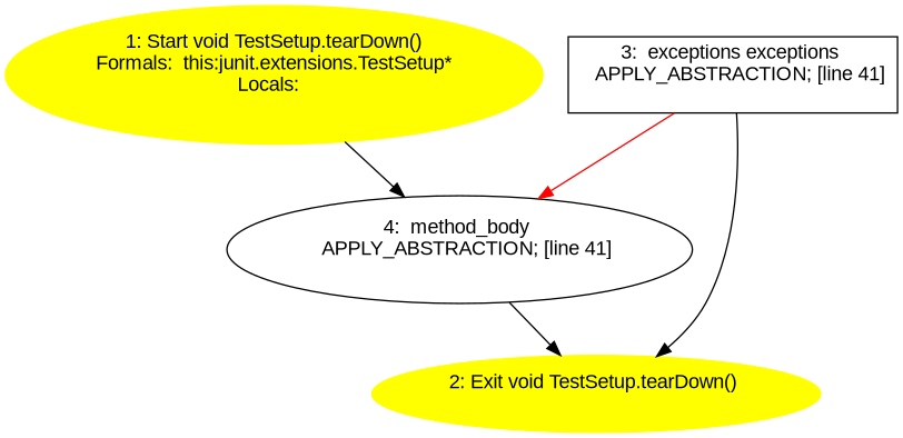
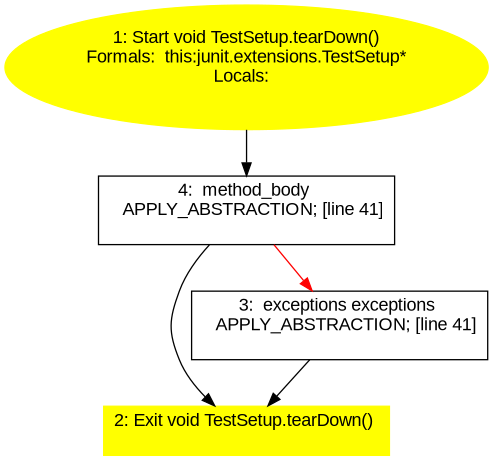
  digraph {
    fontname="Liberation Sans"
    node [fontname="Liberation Sans"]
    edge [fontname="Liberation Sans"]
    n1 [color=yellow label="1: Start void TestSetup.tearDown()\nFormals:  this:junit.extensions.TestSetup*\nLocals:  \n  " style=filled]
-   n2 [label="4:  method_body \n   APPLY_ABSTRACTION; [line 41]\n " shape=ellipse]
-   n3 [color=yellow label="2: Exit void TestSetup.tearDown() \n  " style=filled]
+   n2 [label="4:  method_body \n   APPLY_ABSTRACTION; [line 41]\n " shape=box]
+   n3 [color=yellow label="2: Exit void TestSetup.tearDown() \n  " style=filled shape=box]
    n4 [label="3:  exceptions exceptions \n   APPLY_ABSTRACTION; [line 41]\n " shape=box]
    n1 -> n2
    n2 -> n3
-   n4 -> n2 [color=red]
+   n2 -> n4 [color=red]
    n4 -> n3
  }
